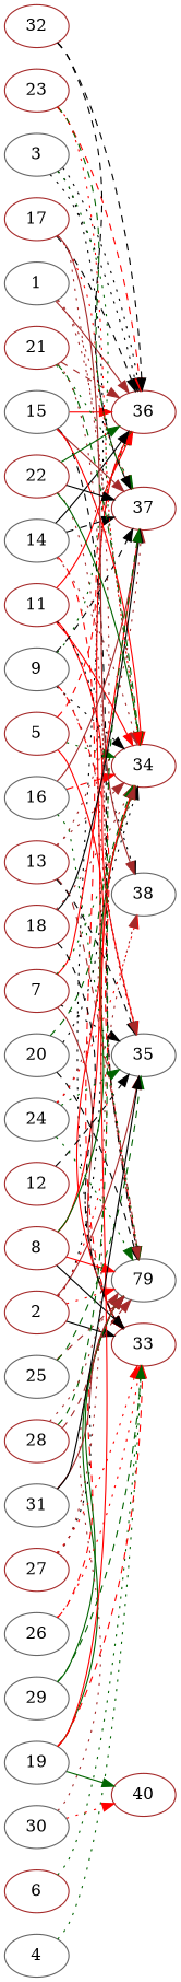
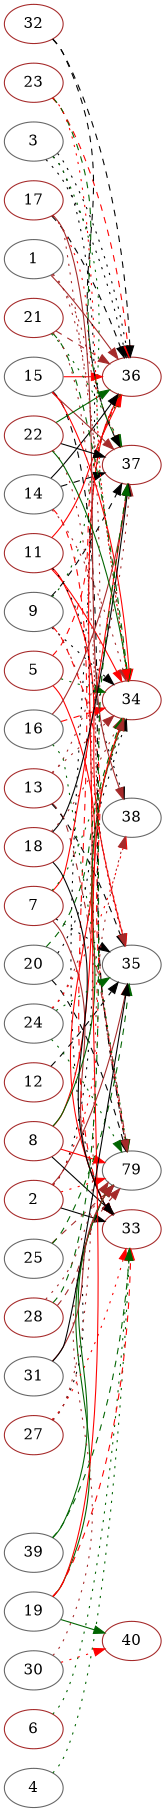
  digraph {
    rankdir=LR
    node [alpha=0.02 color=brown]
    edge [color=brown style=dotted]
    1 [alpha=0.20 color=gray40 expect_size=7076864]
    36 [expect_size=48311296]
    37 [alpha=0.18 expect_size=12260352]
    n4 [alpha=0.07 color=gray40 expect_size=15066112 label=79]
    2 [alpha=0.07 expect_size=26035200]
    33 [alpha=0.01 expect_size=29923328]
    34 [alpha=0.16 expect_size=34316288]
    35 [alpha=0.05 color=gray40 expect_size=21540864]
    3 [alpha=0.17 color=gray40 expect_size=42240000]
    4 [alpha=0.11 color=gray40 expect_size=8721408]
    5 [alpha=0.13 expect_size=14769152]
    6 [alpha=0.12 expect_size=44432384]
    7 [alpha=0.12 expect_size=29036544]
    8 [alpha=0.01 expect_size=8493056]
    9 [color=gray40 expect_size=29647872]
    11 [alpha=0.15 expect_size=51354624]
    38 [alpha=0.06 color=gray40 expect_size=31551488]
    12 [expect_size=50201600]
    13 [alpha=0.20 expect_size=18564096]
    14 [alpha=0.16 color=gray40 expect_size=12257280]
    15 [alpha=0.14 color=gray40 expect_size=39255040]
    16 [alpha=0.07 color=gray40 expect_size=22762496]
    17 [alpha=0.13 expect_size=51373056]
    18 [alpha=0.13 expect_size=33089536]
    19 [color=gray40 expect_size=35047424]
    40 [alpha=0.03 expect_size=34394112]
    20 [alpha=0.08 color=gray40 expect_size=40580096]
    21 [alpha=0.15 expect_size=38535168]
    22 [alpha=0.11 expect_size=26227712]
    23 [expect_size=30840832]
    24 [alpha=0.15 color=gray40 expect_size=30303232]
    25 [alpha=0.11 color=gray40 expect_size=21668864]
-   26 [alpha=0.05 color=gray40 expect_size=7187456]
    27 [alpha=0.08 expect_size=23547904]
    28 [alpha=0.13 expect_size=7090176]
-   29 [alpha=0.08 color=gray40 expect_size=38729728]
+   29 [alpha=0.08 color=gray40 expect_size=38729728 label=39]
    30 [alpha=0.16 color=gray40 expect_size=44193792]
    31 [alpha=0.03 color=gray40 expect_size=16571392]
    32 [alpha=0.09 expect_size=52070400]
    1 -> 36 [style=solid]
    1 -> 37
    1 -> n4
    2 -> 36 [color=black]
    2 -> n4 [color=red]
    2 -> 33 [color=black style=solid]
    2 -> 34 [color=red]
    2 -> 35 [style=solid]
    3 -> 36 [color=black]
    3 -> 36 [color=black]
    3 -> 33 [color=black]
    3 -> 34 [color=darkgreen]
    4 -> 33 [color=darkgreen]
    5 -> 36 [color=red style=dashed]
    5 -> 33 [color=red style=solid]
    5 -> 34 [color=darkgreen]
    6 -> 33 [color=darkgreen]
    7 -> 37 [color=red style=solid]
    7 -> 33 [style=solid]
    7 -> 34 [color=darkgreen]
    7 -> 35 [color=black]
    8 -> 36 [color=red style=solid]
    8 -> n4 [color=red style=solid]
    8 -> 33 [color=black style=solid]
    8 -> 34 [color=darkgreen style=solid]
    9 -> 36 [color=darkgreen]
    9 -> 37 [color=black style=dashed]
    9 -> n4 [color=red style=dashed]
    9 -> 34 [color=black]
    9 -> 35
    11 -> 36 [color=red style=solid]
    11 -> 34 [color=red style=solid]
    11 -> 35 [color=red style=solid]
    11 -> 38 [color=black]
    12 -> 35 [color=black style=dashed]
    13 -> 37
    13 -> n4 [style=dashed]
    13 -> 34
    13 -> 35 [color=black style=dashed]
    14 -> 36 [color=black style=solid]
    14 -> 37 [color=black style=dashed]
    14 -> 33 [color=red style=dashed]
    14 -> 34
    15 -> 36 [color=red style=solid]
    15 -> 37 [style=solid]
    15 -> n4 [color=black style=dashed]
    15 -> 34 [color=red style=solid]
    16 -> 37 [style=solid]
    16 -> n4 [color=darkgreen]
    16 -> 34 [color=red style=dashed]
    17 -> 36 [color=black style=dashed]
    17 -> 37 [color=red]
    17 -> 34
    17 -> 38 [style=solid]
    18 -> 37 [color=black style=solid]
-   18 -> 33 [color=black style=dashed]
+   18 -> 33 [color=black style=solid]
    18 -> 34
    19 -> n4 [color=darkgreen style=solid]
    19 -> 33 [color=red style=dashed]
    19 -> 34 [color=red style=solid]
    19 -> 40 [color=darkgreen style=solid]
    20 -> n4 [color=black style=dashed]
    20 -> 34 [color=black]
    20 -> 34 [color=darkgreen style=dashed]
    21 -> 36 [style=dashed]
    21 -> 37 [color=darkgreen]
    21 -> 34 [color=darkgreen style=dashed]
    21 -> 35
    22 -> 36 [color=darkgreen style=solid]
    22 -> 37 [color=black style=solid]
    22 -> n4
    22 -> 34 [color=darkgreen style=solid]
    23 -> 36 [color=red style=dashed]
    23 -> 37 [color=darkgreen style=dashed]
    23 -> 34 [color=red]
    24 -> n4 [color=darkgreen]
    24 -> 34
    24 -> 35 [color=darkgreen]
    24 -> 38 [color=red]
    25 -> n4 [style=dashed]
    25 -> 35 [color=darkgreen style=dashed]
-   26 -> n4 [color=red style=dashed]
-   26 -> 33 [color=red]
    27 -> n4 [color=black]
    27 -> 33 [color=red]
    27 -> 38
    28 -> 37 [color=darkgreen style=dashed]
    28 -> n4 [style=dashed]
    28 -> n4
    29 -> n4 [color=darkgreen style=solid]
    29 -> 33 [color=darkgreen style=dashed]
    30 -> n4
    30 -> 40 [color=red]
    31 -> n4 [style=solid]
    31 -> 35 [color=black style=solid]
    32 -> 36 [color=black style=dashed]
    32 -> 37 [color=black style=dashed]
  }
